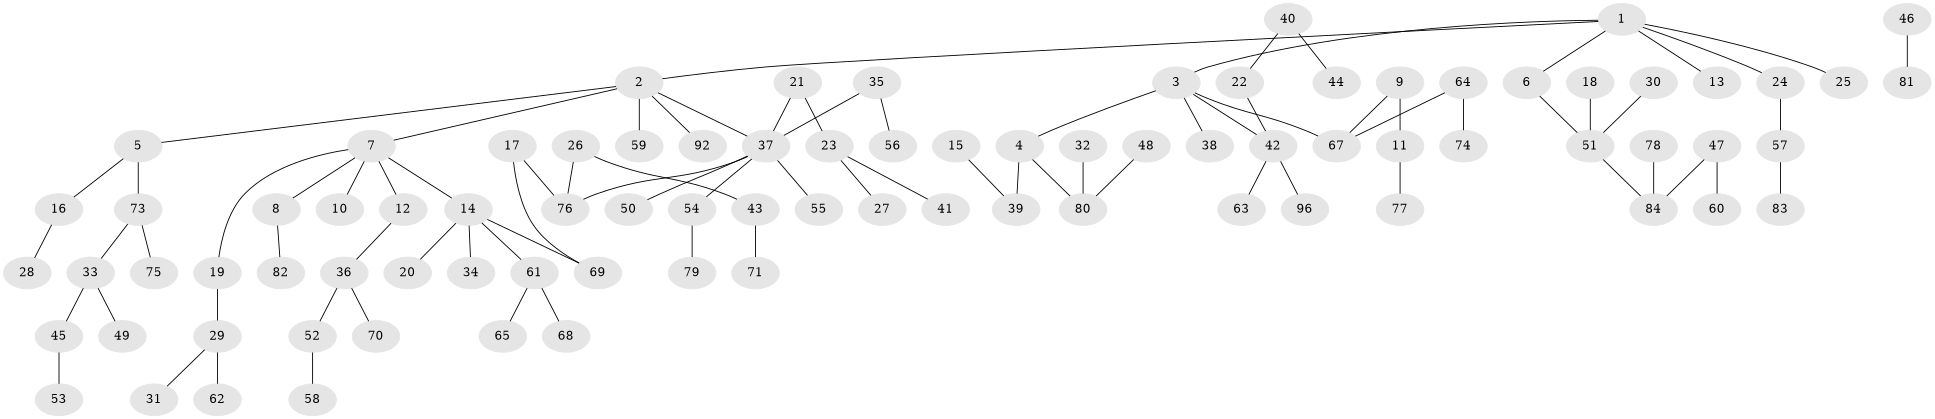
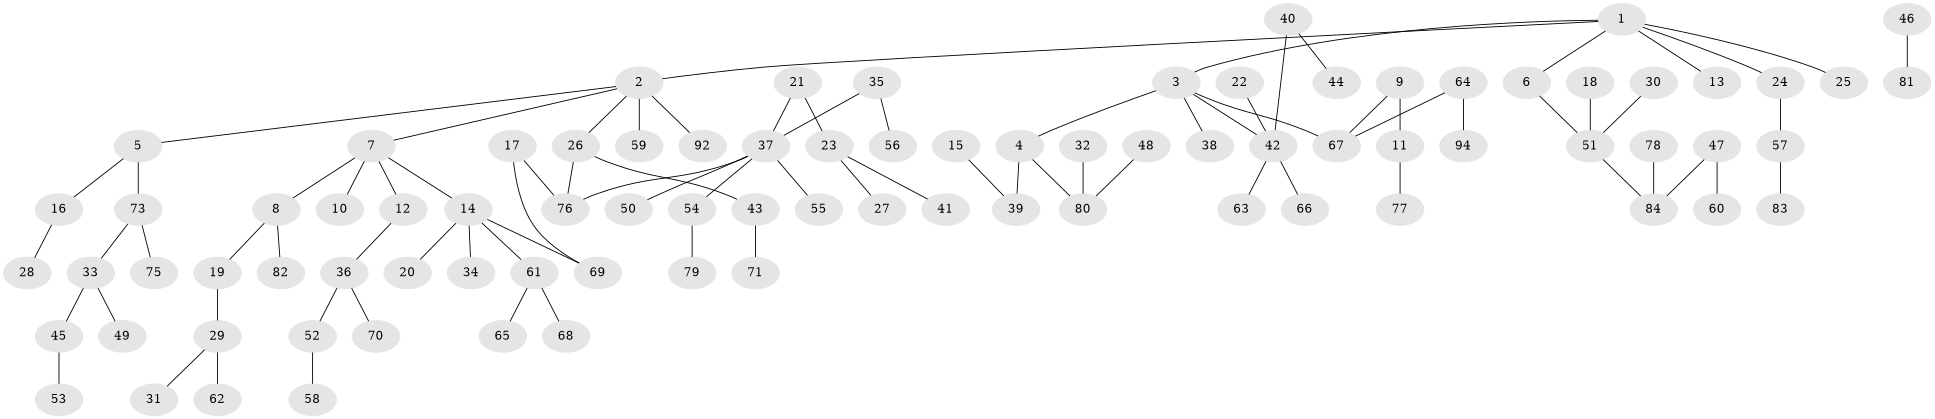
  graph {
    node [color=gray90 style=filled]
    edge [weight=1.0]
    1
    2
    3
    6
    13
    24
    25
    5
    7
    37
    59
    n12 [label=92]
    4
    38
    42
    67
    51
    57
    16
    73
    8
    10
    12
    14
    19
    76
    50
    54
    55
    39
    80
    63
-   66 [label=96]
+   66
    28
    33
    45
    49
    75
    84
    82
    36
    20
    34
    61
    69
    29
    9
    11
    77
    52
    70
    65
    68
    15
    17
    46
    81
    18
    31
    62
    21
    23
    27
    41
    22
    83
    26
    43
    71
    30
    32
    53
    35
    56
    58
    79
    40
    44
    47
    60
    48
    64
-   74
+   74 [label=94]
    78
    1 -- 2
    1 -- 3
    1 -- 6
    1 -- 13
    1 -- 24
    1 -- 25
    2 -- 5
    2 -- 7
-   2 -- 37
+   2 -- 26
    2 -- 59
    2 -- n12
    3 -- 4
    3 -- 38
    3 -- 42
    3 -- 67
    6 -- 51
    24 -- 57
    5 -- 16
    5 -- 73
    7 -- 8
    7 -- 10
    7 -- 12
    7 -- 14
-   7 -- 19
+   8 -- 19
    37 -- 76
    37 -- 50
    37 -- 54
    37 -- 55
    4 -- 39
    4 -- 80
    42 -- 63
    42 -- 66
    51 -- 84
    57 -- 83
    16 -- 28
    73 -- 33
    73 -- 75
    8 -- 82
    12 -- 36
    14 -- 20
    14 -- 34
    14 -- 61
    14 -- 69
    19 -- 29
    54 -- 79
    33 -- 45
    33 -- 49
    45 -- 53
    36 -- 52
    36 -- 70
    61 -- 65
    61 -- 68
    29 -- 31
    29 -- 62
    9 -- 67
    9 -- 11
    11 -- 77
    52 -- 58
    15 -- 39
    17 -- 76
    17 -- 69
    46 -- 81
    18 -- 51
    21 -- 37
    21 -- 23
    23 -- 27
    23 -- 41
    22 -- 42
    26 -- 76
    26 -- 43
    43 -- 71
    30 -- 51
    32 -- 80
    35 -- 37
    35 -- 56
-   40 -- 22
+   40 -- 42
    40 -- 44
    47 -- 84
    47 -- 60
    48 -- 80
    64 -- 67
    64 -- 74
    78 -- 84
  }
